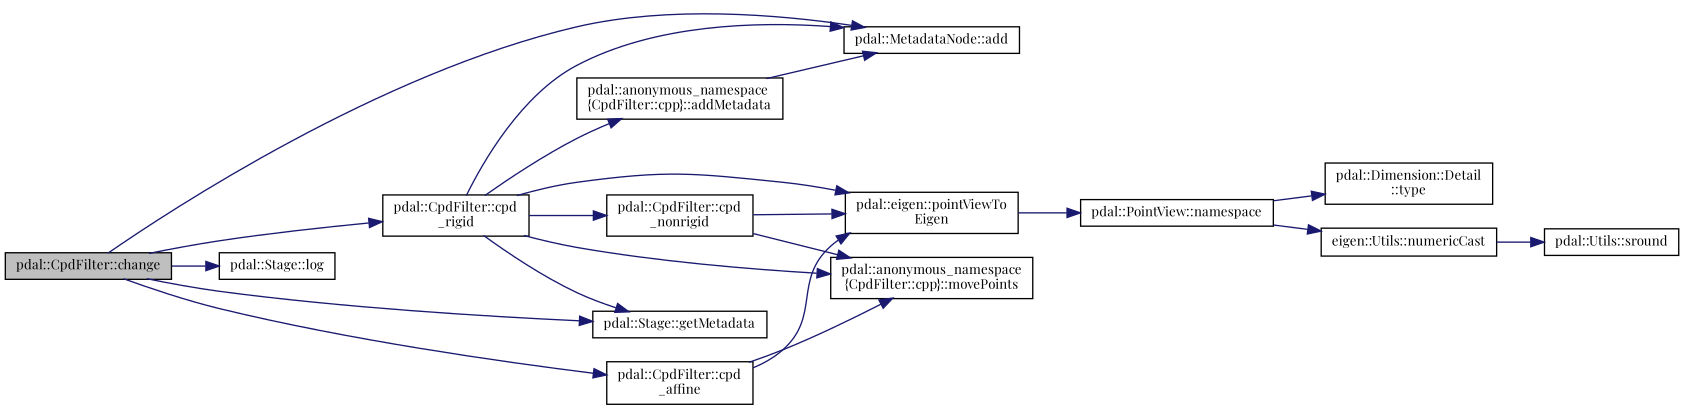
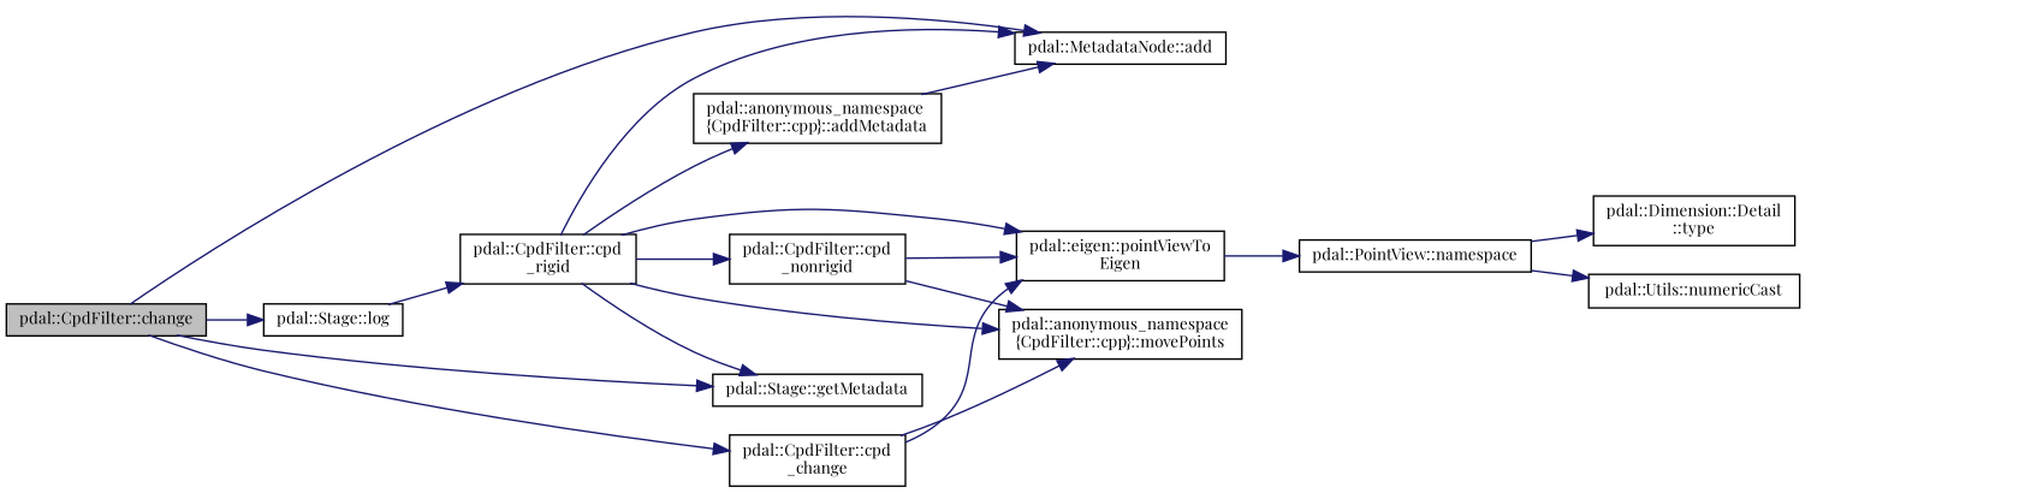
  digraph {
    fontname="Playfair Display"
    rankdir=LR
    node [color=black fillcolor=white fontname="Playfair Display" fontsize=10 shape=record style=filled]
    edge [color=midnightblue fontname="Playfair Display" fontsize=10 labelfontname=Helvetica labelfontsize=10 style=solid]
    n1 [fillcolor=grey75 fontcolor=black height=0.2 label="pdal::CpdFilter::change" width=0.4]
    n2 [height=0.2 label="pdal::MetadataNode::add" width=0.4]
-   n3 [height=0.2 label="pdal::CpdFilter::cpd\l_affine" width=0.4]
+   n3 [height=0.2 label="pdal::CpdFilter::cpd\l_change" width=0.4]
    n4 [height=0.2 label="pdal::Stage::getMetadata" width=0.4]
    n5 [height=0.2 label="pdal::CpdFilter::cpd\l_rigid" width=0.4]
    n6 [height=0.2 label="pdal::Stage::log" width=0.4]
    n7 [height=0.2 label="pdal::eigen::pointViewTo\lEigen" width=0.4]
    n8 [height=0.2 label="pdal::anonymous_namespace\l\{CpdFilter::cpp\}::movePoints" width=0.4]
    n9 [height=0.2 label="pdal::CpdFilter::cpd\l_nonrigid" width=0.4]
    n10 [height=0.2 label="pdal::anonymous_namespace\l\{CpdFilter::cpp\}::addMetadata" width=0.4]
    n11 [height=0.2 label="pdal::PointView::namespace" width=0.4]
    n12 [height=0.2 label="pdal::Dimension::Detail\l::type" width=0.4]
-   n13 [height=0.2 label="eigen::Utils::numericCast" width=0.4]
-   n14 [height=0.2 label="pdal::Utils::sround" width=0.4]
+   n13 [height=0.2 label="pdal::Utils::numericCast" width=0.4]
    n1 -> n2
    n1 -> n3
    n1 -> n4
-   n1 -> n5
+   n6 -> n5
    n1 -> n6
    n3 -> n7
    n3 -> n8
    n5 -> n2
    n5 -> n4
    n5 -> n7
    n5 -> n8
    n5 -> n9
    n5 -> n10
    n7 -> n11
    n9 -> n7
    n9 -> n8
    n10 -> n2
    n11 -> n12
    n11 -> n13
-   n13 -> n14
  }
